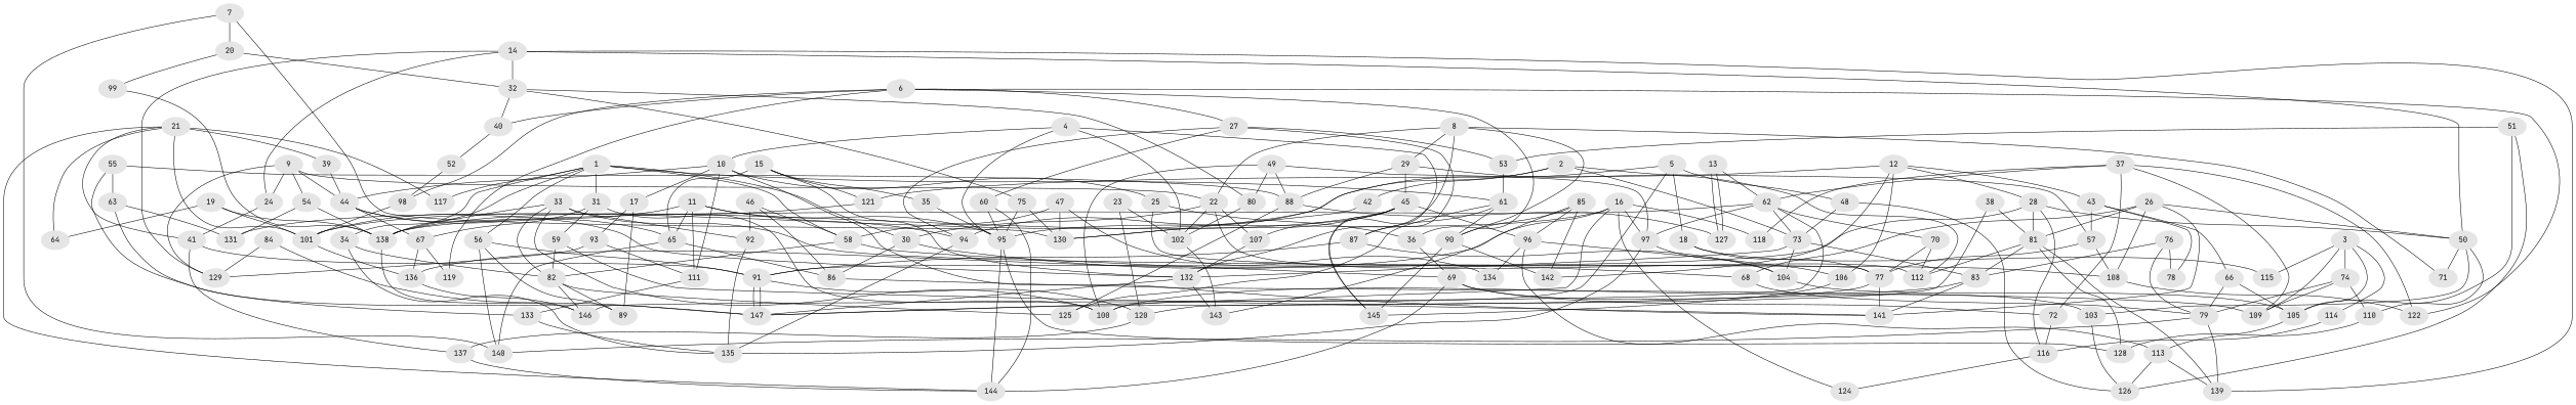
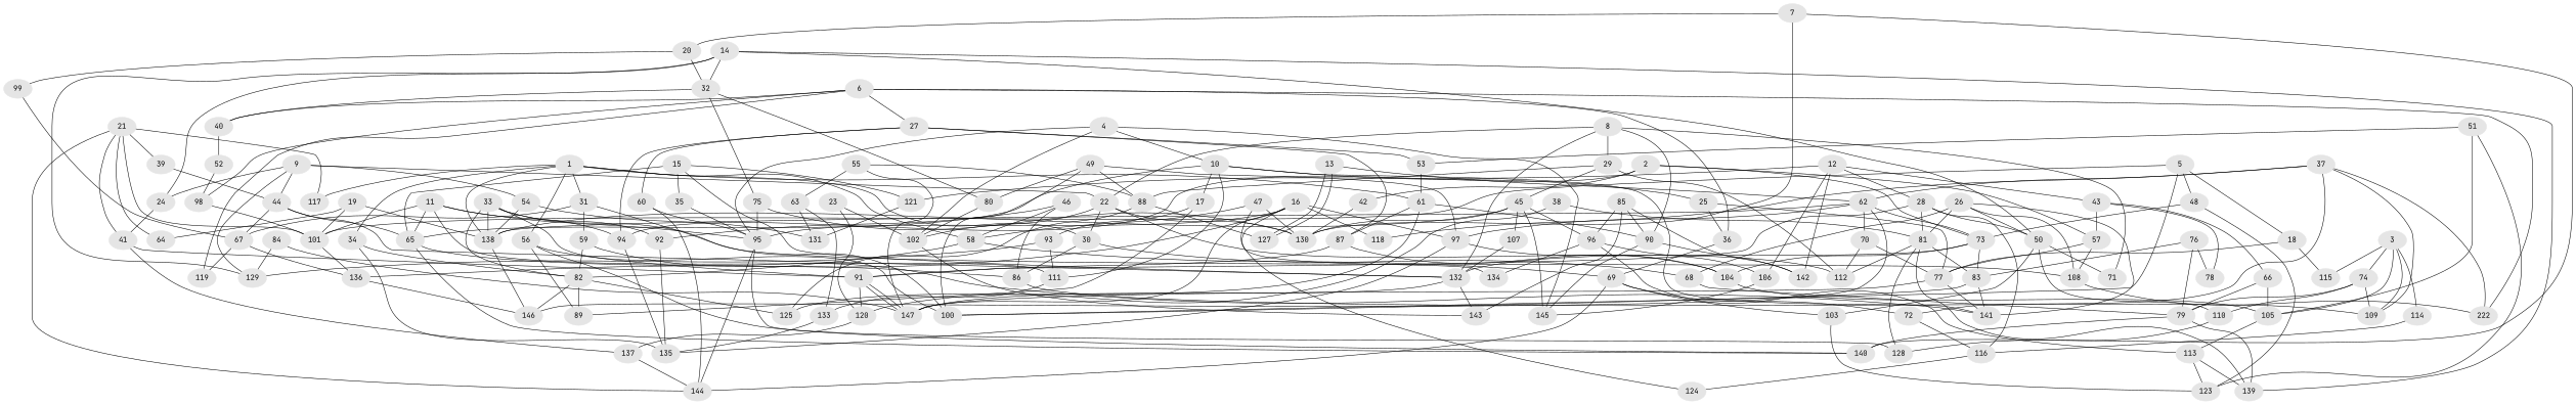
  graph {
    fontname="JetBrains Mono"
    node [color=gray90 fontname="JetBrains Mono" style=filled]
    edge [fontname="JetBrains Mono"]
    1
    30
    31
    34
    56
    58
    61
    117
    138
    68
    86
    100
    59
    67
    82
    135
    140
    89
    91
    69
    90
    87
    125
    146
    2
    42
    57
    73
    94
    130
    77
    108
    132
    83
    104
    3
    74
    105
    109
    114
    115
    110
    79
    113
    116
    4
    10
    95
    102
    145
    44
    17
    25
    111
    141
    144
    128
    143
    5
    18
    48
    101
-   123 [label=126]
+   123
    136
    6
    27
    36
    40
    98
    119
-   122
+   122 [label=222]
    53
    60
    52
    7
    20
    32
    99
    8
    22
    29
    71
    112
    45
    88
    142
    147
    9
    24
    54
    129
    41
    65
    131
    93
    133
    11
    12
    28
    43
    106
    121
    50
    81
    66
    78
    13
    62
    127
    97
    70
    14
    139
    75
    80
    103
    15
    35
    16
    118
    124
    19
    64
    21
    39
    137
    23
    120
    26
    96
    107
    33
    92
    72
    37
    38
    134
    46
    47
    49
    51
    55
    63
    76
    84
    85
    1 -- 30
    1 -- 31
    1 -- 34
    1 -- 56
    1 -- 58
    1 -- 61
    1 -- 117
    1 -- 138
    30 -- 68
    30 -- 86
    31 -- 100
    31 -- 59
    31 -- 67
    34 -- 82
    34 -- 135
    56 -- 140
    56 -- 89
    56 -- 91
    58 -- 82
    58 -- 69
    61 -- 90
    61 -- 87
    61 -- 125
    138 -- 146
    68 -- 79
    86 -- 109
    59 -- 82
    59 -- 141
    67 -- 136
    67 -- 119
    82 -- 89
    82 -- 125
    82 -- 146
    91 -- 147
    91 -- 147
    91 -- 120
    69 -- 144
    69 -- 103
    69 -- 72
    90 -- 145
    90 -- 142
    87 -- 91
    87 -- 104
    2 -- 42
    2 -- 57
    2 -- 73
    2 -- 94
    42 -- 130
    57 -- 77
    57 -- 108
    73 -- 132
    73 -- 83
    73 -- 104
    94 -- 135
    77 -- 141
    77 -- 147
    108 -- 122
    132 -- 143
    132 -- 147
    83 -- 100
    83 -- 141
    104 -- 105
    3 -- 74
    3 -- 105
    3 -- 109
    3 -- 114
    3 -- 115
    74 -- 109
    74 -- 110
    74 -- 79
    105 -- 113
    114 -- 116
    110 -- 128
    79 -- 140
    79 -- 139
    113 -- 123
    113 -- 139
    116 -- 124
    4 -- 10
    4 -- 95
    4 -- 102
    4 -- 145
-   10 -- 44
+   10 -- 65
    10 -- 17
    10 -- 25
    10 -- 111
    10 -- 141
    95 -- 144
    95 -- 128
    102 -- 143
    44 -- 67
    44 -- 132
    44 -- 65
    17 -- 89
    17 -- 93
    25 -- 77
    25 -- 36
    111 -- 133
    5 -- 100
    5 -- 18
    5 -- 48
    5 -- 101
    18 -- 77
    18 -- 115
    48 -- 73
    48 -- 123
    101 -- 136
    136 -- 146
    6 -- 27
    6 -- 36
    6 -- 40
    6 -- 98
    6 -- 119
    6 -- 122
    27 -- 87
    27 -- 94
    27 -- 53
    27 -- 60
    36 -- 69
    40 -- 52
    98 -- 101
    53 -- 61
    60 -- 95
    60 -- 144
    52 -- 98
    7 -- 140
    7 -- 130
    7 -- 20
    20 -- 32
    20 -- 99
    32 -- 40
    32 -- 75
    32 -- 80
-   99 -- 138
+   99 -- 67
    8 -- 90
    8 -- 132
    8 -- 22
    8 -- 29
    8 -- 71
    22 -- 30
-   22 -- 107
+   22 -- 130
    22 -- 102
    22 -- 112
    29 -- 112
    29 -- 45
    29 -- 88
    45 -- 138
    45 -- 130
    45 -- 145
    45 -- 96
    45 -- 107
    88 -- 125
    88 -- 127
    9 -- 44
    9 -- 22
    9 -- 24
    9 -- 54
    9 -- 129
    24 -- 41
    54 -- 138
    54 -- 131
    41 -- 91
    41 -- 137
    65 -- 86
    65 -- 140
    93 -- 111
    93 -- 129
    133 -- 135
    11 -- 94
    11 -- 95
    11 -- 111
    11 -- 101
    11 -- 65
    12 -- 142
    12 -- 28
    12 -- 43
    12 -- 106
    12 -- 121
    28 -- 91
    28 -- 116
    28 -- 50
    28 -- 81
    43 -- 57
    43 -- 66
    43 -- 78
    106 -- 145
    121 -- 131
    50 -- 110
    50 -- 71
    50 -- 103
    81 -- 83
    81 -- 128
    81 -- 112
    81 -- 139
    66 -- 105
    66 -- 79
    13 -- 62
    13 -- 127
    13 -- 127
    62 -- 138
    62 -- 146
    62 -- 73
    62 -- 97
    62 -- 70
    97 -- 135
    97 -- 104
    70 -- 77
    70 -- 112
    14 -- 32
    14 -- 24
    14 -- 129
    14 -- 50
    14 -- 139
    75 -- 130
    75 -- 95
    80 -- 102
    103 -- 123
    15 -- 132
    15 -- 65
    15 -- 121
    15 -- 35
    35 -- 95
    16 -- 95
    16 -- 136
    16 -- 147
    16 -- 97
    16 -- 118
    16 -- 124
    19 -- 138
    19 -- 101
    19 -- 64
    21 -- 117
    21 -- 144
    21 -- 101
    21 -- 41
    21 -- 64
    21 -- 39
    39 -- 44
    137 -- 144
    23 -- 102
    23 -- 120
    120 -- 137
    26 -- 68
    26 -- 108
    26 -- 141
    26 -- 50
    26 -- 81
    96 -- 113
    96 -- 106
    96 -- 134
    107 -- 132
    33 -- 138
    33 -- 100
    33 -- 82
    33 -- 108
    33 -- 92
    92 -- 135
    72 -- 116
    37 -- 109
    37 -- 122
    37 -- 62
    37 -- 118
    37 -- 72
    38 -- 81
    38 -- 120
    46 -- 58
    46 -- 86
    46 -- 92
    47 -- 58
    47 -- 130
    47 -- 134
    49 -- 100
    49 -- 88
    49 -- 97
    49 -- 80
    51 -- 105
    51 -- 123
    51 -- 53
    55 -- 88
    55 -- 147
    55 -- 63
    63 -- 131
    63 -- 133
    76 -- 83
    76 -- 79
    76 -- 78
    84 -- 147
    84 -- 129
    85 -- 90
    85 -- 143
    85 -- 142
    85 -- 96
  }
